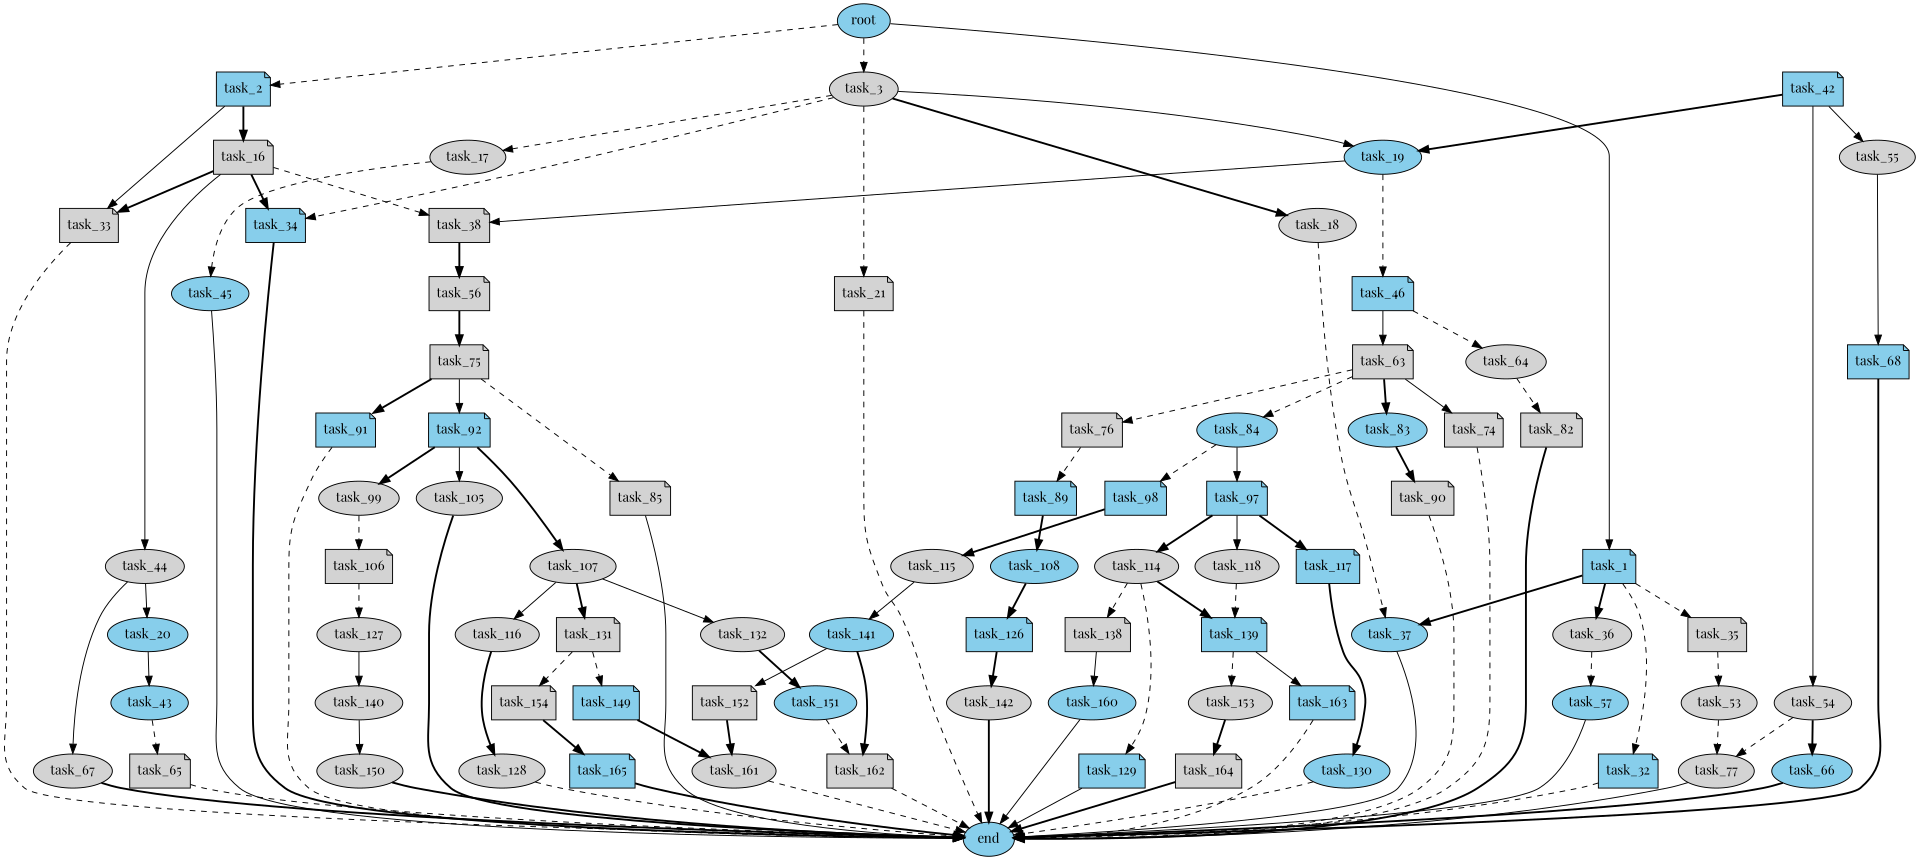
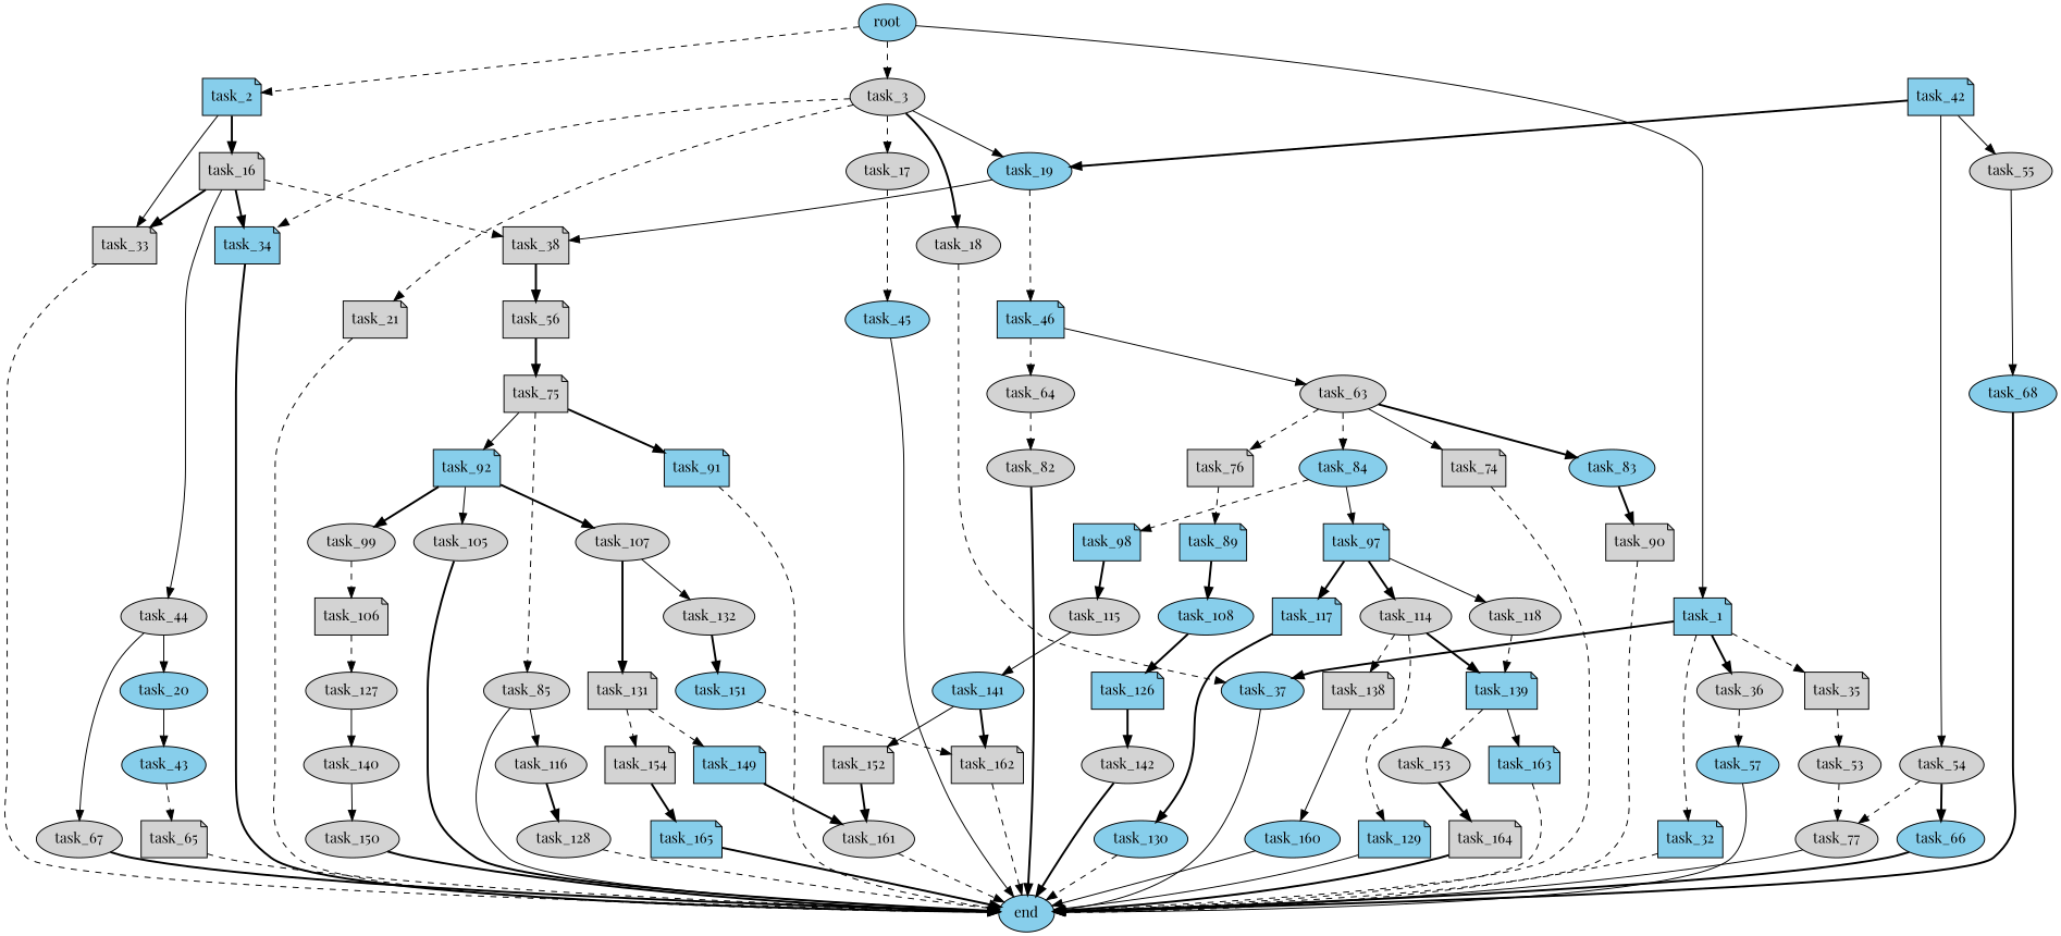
  digraph {
    fontname="Playfair Display"
    node [fillcolor=lightgrey fontname="Playfair Display" shape=ellipse style=filled]
    edge [fontname="Playfair Display" style=dashed]
    root [fillcolor=skyblue]
    task_1 [fillcolor=skyblue shape=note]
    task_2 [fillcolor=skyblue shape=note]
    task_3
    task_32 [fillcolor=skyblue shape=note]
    task_35 [shape=note]
    task_36
    task_37 [fillcolor=skyblue]
    task_16 [shape=note]
    task_33 [shape=note]
    task_17
    task_18
    task_19 [fillcolor=skyblue]
    task_21 [shape=note]
    task_34 [fillcolor=skyblue shape=note]
    end [fillcolor=skyblue]
    task_53
    task_57 [fillcolor=skyblue]
    task_38 [shape=note]
    task_44
    task_20 [fillcolor=skyblue]
    task_43 [fillcolor=skyblue]
    task_45 [fillcolor=skyblue]
    task_46 [fillcolor=skyblue shape=note]
    task_77
    task_56 [shape=note]
    task_67
    task_65 [shape=note]
    task_42 [fillcolor=skyblue shape=note]
    task_54
    task_55
-   task_63 [shape=note]
+   task_63
    task_64
    task_75 [shape=note]
    task_66 [fillcolor=skyblue]
-   task_68 [fillcolor=skyblue shape=note]
+   task_68 [fillcolor=skyblue]
    task_74 [shape=note]
    task_76 [shape=note]
    task_83 [fillcolor=skyblue]
    task_84 [fillcolor=skyblue]
-   task_82 [shape=note]
-   task_85 [shape=note]
+   task_82
+   task_85
    task_91 [fillcolor=skyblue shape=note]
    task_92 [fillcolor=skyblue shape=note]
    task_89 [fillcolor=skyblue shape=note]
    task_90 [shape=note]
    task_97 [fillcolor=skyblue shape=note]
    task_98 [fillcolor=skyblue shape=note]
    task_99
    task_105
    task_107
    task_108 [fillcolor=skyblue]
    task_114
    task_117 [fillcolor=skyblue shape=note]
    task_118
    task_115
    task_106 [shape=note]
    task_116
    task_131 [shape=note]
    task_132
    task_126 [fillcolor=skyblue shape=note]
    task_129 [fillcolor=skyblue shape=note]
    task_138 [shape=note]
    task_139 [fillcolor=skyblue shape=note]
    task_130 [fillcolor=skyblue]
    task_141 [fillcolor=skyblue]
    task_142
    task_127
    task_128
    task_149 [fillcolor=skyblue shape=note]
    task_154 [shape=note]
    task_151 [fillcolor=skyblue]
    task_160 [fillcolor=skyblue]
    task_153
    task_163 [fillcolor=skyblue shape=note]
    task_152 [shape=note]
    task_162 [shape=note]
    task_140
    task_150
    task_161
    task_165 [fillcolor=skyblue shape=note]
    task_164 [shape=note]
    root -> task_1 [style=solid]
    root -> task_2
    root -> task_3
    task_1 -> task_32
    task_1 -> task_35
    task_1 -> task_36 [style=bold]
    task_1 -> task_37 [style=bold]
    task_2 -> task_16 [style=bold]
    task_2 -> task_33 [style=solid]
    task_3 -> task_17
    task_3 -> task_18 [style=bold]
    task_3 -> task_19 [style=solid]
    task_3 -> task_21
    task_3 -> task_34
    task_32 -> end
    task_35 -> task_53
    task_36 -> task_57
    task_37 -> end [style=solid]
    task_16 -> task_33 [style=bold]
    task_16 -> task_34 [style=bold]
    task_16 -> task_38
    task_16 -> task_44 [style=solid]
    task_33 -> end
    task_17 -> task_45
    task_18 -> task_37
    task_19 -> task_38 [style=solid]
    task_19 -> task_46
    task_21 -> end
    task_34 -> end [style=bold]
    task_53 -> task_77
    task_57 -> end [style=solid]
    task_38 -> task_56 [style=bold]
    task_44 -> task_20 [style=solid]
    task_44 -> task_67 [style=solid]
    task_20 -> task_43 [style=solid]
    task_43 -> task_65
    task_45 -> end [style=solid]
    task_46 -> task_63 [style=solid]
    task_46 -> task_64
    task_77 -> end [style=solid]
    task_56 -> task_75 [style=bold]
    task_67 -> end [style=bold]
    task_65 -> end
    task_42 -> task_19 [style=bold]
    task_42 -> task_54 [style=solid]
    task_42 -> task_55 [style=solid]
    task_54 -> task_77
    task_54 -> task_66 [style=bold]
    task_55 -> task_68 [style=solid]
    task_63 -> task_74 [style=solid]
    task_63 -> task_76
    task_63 -> task_83 [style=bold]
    task_63 -> task_84
    task_64 -> task_82
    task_75 -> task_85
    task_75 -> task_91 [style=bold]
    task_75 -> task_92 [style=solid]
    task_66 -> end [style=bold]
    task_68 -> end [style=bold]
    task_74 -> end
    task_76 -> task_89
    task_83 -> task_90 [style=bold]
    task_84 -> task_97 [style=solid]
    task_84 -> task_98
    task_82 -> end [style=bold]
    task_85 -> end [style=solid]
    task_91 -> end
    task_92 -> task_99 [style=bold]
    task_92 -> task_105 [style=solid]
    task_92 -> task_107 [style=bold]
    task_89 -> task_108 [style=bold]
    task_90 -> end
    task_97 -> task_114 [style=bold]
    task_97 -> task_117 [style=bold]
    task_97 -> task_118 [style=solid]
    task_98 -> task_115 [style=bold]
    task_99 -> task_106
    task_105 -> end [style=bold]
-   task_107 -> task_116 [style=solid]
+   task_85 -> task_116 [style=solid]
    task_107 -> task_131 [style=bold]
    task_107 -> task_132 [style=solid]
    task_108 -> task_126 [style=bold]
    task_114 -> task_129
    task_114 -> task_138
    task_114 -> task_139 [style=bold]
    task_117 -> task_130 [style=bold]
    task_118 -> task_139
    task_115 -> task_141 [style=solid]
    task_106 -> task_127
    task_116 -> task_128 [style=bold]
    task_131 -> task_149
    task_131 -> task_154
    task_132 -> task_151 [style=bold]
    task_126 -> task_142 [style=bold]
    task_129 -> end [style=solid]
    task_138 -> task_160 [style=solid]
    task_139 -> task_153
    task_139 -> task_163 [style=solid]
    task_130 -> end
    task_141 -> task_152 [style=solid]
    task_141 -> task_162 [style=bold]
    task_142 -> end [style=bold]
    task_127 -> task_140 [style=solid]
    task_128 -> end
    task_149 -> task_161 [style=bold]
    task_154 -> task_165 [style=bold]
    task_151 -> task_162
    task_160 -> end [style=solid]
    task_153 -> task_164 [style=bold]
    task_163 -> end
    task_152 -> task_161 [style=bold]
    task_162 -> end
    task_140 -> task_150 [style=solid]
    task_150 -> end [style=bold]
    task_161 -> end
    task_165 -> end [style=bold]
    task_164 -> end [style=bold]
  }
